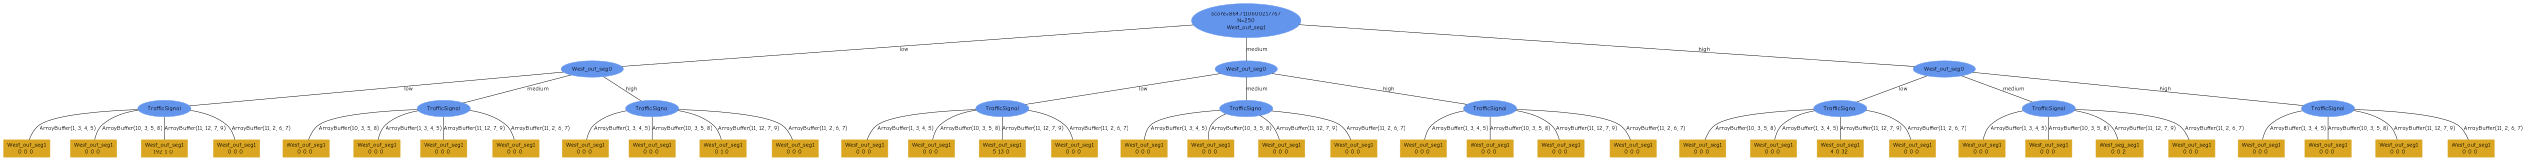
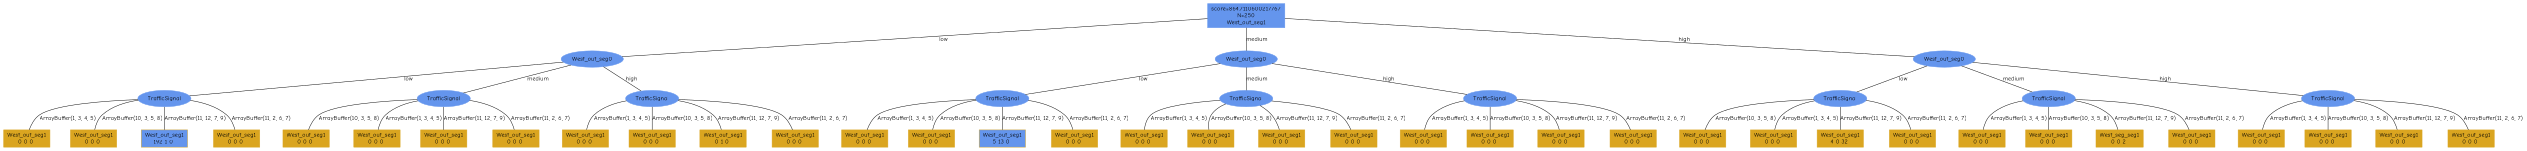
  digraph {
    fontname="Comic Neue"
    node [color=goldenrod fontname="Comic Neue" shape=box style=filled]
    edge [dir=none fontname="Comic Neue"]
-   n1 [color=cornflowerblue label="score=864.7110600217767\nN=250\nWest_out_seg1" shape=ellipse]
+   n1 [color=cornflowerblue label="score=864.7110600217767\nN=250\nWest_out_seg1"]
    n2 [color=cornflowerblue label=West_out_seg0 shape=ellipse]
    n3 [color=cornflowerblue label=West_out_seg0 shape=ellipse]
    n4 [color=cornflowerblue label=West_out_seg0 shape=ellipse]
    n5 [color=cornflowerblue label=TrafficSignal shape=ellipse]
    n6 [color=cornflowerblue label=TrafficSignal shape=ellipse]
    n7 [color=cornflowerblue label=TrafficSignal shape=ellipse]
    n8 [color=cornflowerblue label=TrafficSignal shape=ellipse]
    n9 [color=cornflowerblue label=TrafficSignal shape=ellipse]
    n10 [color=cornflowerblue label=TrafficSignal shape=ellipse]
    n11 [label="West_out_seg1\n0 0 0 "]
    n12 [color=cornflowerblue label=TrafficSignal shape=ellipse]
    n13 [color=cornflowerblue label=TrafficSignal shape=ellipse]
    n14 [color=cornflowerblue label=TrafficSignal shape=ellipse]
    n15 [label="West_out_seg1\n0 0 0 "]
    n16 [label="West_out_seg1\n0 0 0 "]
-   n17 [label="West_out_seg1\n192 1 0 "]
+   n17 [label="West_out_seg1\n192 1 0 " fillcolor=cornflowerblue]
    n18 [label="West_out_seg1\n0 0 0 "]
    n19 [label="West_out_seg1\n0 0 0 "]
    n20 [label="West_out_seg1\n0 0 0 "]
    n21 [label="West_out_seg1\n0 0 0 "]
    n22 [label="West_out_seg1\n0 0 0 "]
    n23 [label="West_out_seg1\n0 0 0 "]
    n24 [label="West_out_seg1\n0 1 0 "]
    n25 [label="West_out_seg1\n0 0 0 "]
    n26 [label="West_out_seg1\n0 0 0 "]
    n27 [label="West_out_seg1\n0 0 0 "]
    n28 [label="West_out_seg1\n0 0 0 "]
-   n29 [label="West_out_seg1\n5 13 0 "]
+   n29 [label="West_out_seg1\n5 13 0 " fillcolor=cornflowerblue]
    n30 [label="West_out_seg1\n0 0 0 "]
    n31 [label="West_out_seg1\n0 0 0 "]
    n32 [label="West_out_seg1\n0 0 0 "]
    n33 [label="West_out_seg1\n0 0 0 "]
    n34 [label="West_out_seg1\n0 0 0 "]
    n35 [label="West_out_seg1\n0 0 0 "]
    n36 [label="West_out_seg1\n0 0 0 "]
    n37 [label="West_out_seg1\n0 0 0 "]
    n38 [label="West_out_seg1\n0 0 0 "]
    n39 [label="West_out_seg1\n0 0 0 "]
    n40 [label="West_out_seg1\n4 0 32 "]
    n41 [label="West_out_seg1\n0 0 0 "]
    n42 [label="West_out_seg1\n0 0 0 "]
    n43 [label="West_out_seg1\n0 0 0 "]
    n44 [label="West_seg_seg1\n0 0 2 "]
    n45 [label="West_out_seg1\n0 0 0 "]
    n46 [label="West_out_seg1\n0 0 0 "]
    n47 [label="West_out_seg1\n0 0 0 "]
    n48 [label="West_out_seg1\n0 0 0 "]
    n49 [label="West_out_seg1\n0 0 0 "]
    subgraph sub_1 {
      rank=same
      n1
    }
    subgraph sub_2 {
      rank=same
      n2
    }
    subgraph sub_3 {
      rank=same
      n3
    }
    subgraph sub_4 {
      rank=same
      n4
    }
    subgraph sub_5 {
      rank=same
      n5
    }
    subgraph sub_6 {
      rank=same
      n6
    }
    subgraph sub_7 {
      rank=same
      n7
    }
    subgraph sub_8 {
      rank=same
      n8
    }
    subgraph sub_9 {
      rank=same
      n9
    }
    subgraph sub_10 {
      rank=same
      n10
    }
    subgraph sub_11 {
      rank=same
      n11
    }
    subgraph sub_12 {
      rank=same
      n12
    }
    subgraph sub_13 {
      rank=same
      n13
    }
    subgraph sub_14 {
      rank=same
      n14
    }
    subgraph sub_15 {
      rank=same
      n15
    }
    subgraph sub_16 {
      rank=same
      n16
    }
    subgraph sub_17 {
      rank=same
      n17
    }
    subgraph sub_18 {
      rank=same
      n18
    }
    subgraph sub_19 {
      rank=same
      n19
    }
    subgraph sub_20 {
      rank=same
      n20
    }
    subgraph sub_21 {
      rank=same
      n21
    }
    subgraph sub_22 {
      rank=same
      n22
    }
    subgraph sub_23 {
      rank=same
      n23
    }
    subgraph sub_24 {
      rank=same
      n24
    }
    subgraph sub_25 {
      rank=same
      n25
    }
    subgraph sub_26 {
      rank=same
      n26
    }
    subgraph sub_27 {
      rank=same
      n27
    }
    subgraph sub_28 {
      rank=same
      n28
    }
    subgraph sub_29 {
      rank=same
      n29
    }
    subgraph sub_30 {
      rank=same
      n30
    }
    subgraph sub_31 {
      rank=same
      n31
    }
    subgraph sub_32 {
      rank=same
      n32
    }
    subgraph sub_33 {
      rank=same
      n33
    }
    subgraph sub_34 {
      rank=same
      n34
    }
    subgraph sub_35 {
      rank=same
      n35
    }
    subgraph sub_36 {
      rank=same
      n36
    }
    subgraph sub_37 {
      rank=same
      n37
    }
    subgraph sub_38 {
      rank=same
      n38
    }
    subgraph sub_39 {
      rank=same
      n39
    }
    subgraph sub_40 {
      rank=same
      n40
    }
    subgraph sub_41 {
      rank=same
      n41
    }
    subgraph sub_42 {
      rank=same
      n42
    }
    subgraph sub_43 {
      rank=same
      n43
    }
    subgraph sub_44 {
      rank=same
      n44
    }
    subgraph sub_45 {
      rank=same
      n45
    }
    subgraph sub_46 {
      rank=same
      n46
    }
    subgraph sub_47 {
      rank=same
      n47
    }
    subgraph sub_48 {
      rank=same
      n48
    }
    subgraph sub_49 {
      rank=same
      n49
    }
    n1 -> n2 [label=low]
    n1 -> n3 [label=medium]
    n1 -> n4 [label=high]
    n2 -> n5 [label=low]
    n2 -> n6 [label=medium]
    n2 -> n7 [label=high]
    n3 -> n8 [label=low]
    n3 -> n9 [label=medium]
    n3 -> n10 [label=high]
    n4 -> n12 [label=low]
    n4 -> n13 [label=medium]
    n4 -> n14 [label=high]
    n5 -> n15 [label="ArrayBuffer(1, 3, 4, 5)"]
    n5 -> n16 [label="ArrayBuffer(10, 3, 5, 8)"]
    n5 -> n17 [label="ArrayBuffer(11, 12, 7, 9)"]
    n5 -> n18 [label="ArrayBuffer(11, 2, 6, 7)"]
    n6 -> n11 [label="ArrayBuffer(10, 3, 5, 8)"]
    n6 -> n19 [label="ArrayBuffer(1, 3, 4, 5)"]
    n6 -> n20 [label="ArrayBuffer(11, 12, 7, 9)"]
    n6 -> n21 [label="ArrayBuffer(11, 2, 6, 7)"]
    n7 -> n22 [label="ArrayBuffer(1, 3, 4, 5)"]
    n7 -> n23 [label="ArrayBuffer(10, 3, 5, 8)"]
    n7 -> n24 [label="ArrayBuffer(11, 12, 7, 9)"]
    n7 -> n26 [label="ArrayBuffer(11, 2, 6, 7)"]
    n8 -> n27 [label="ArrayBuffer(1, 3, 4, 5)"]
    n8 -> n28 [label="ArrayBuffer(10, 3, 5, 8)"]
    n8 -> n29 [label="ArrayBuffer(11, 12, 7, 9)"]
    n8 -> n30 [label="ArrayBuffer(11, 2, 6, 7)"]
    n9 -> n31 [label="ArrayBuffer(1, 3, 4, 5)"]
    n9 -> n32 [label="ArrayBuffer(10, 3, 5, 8)"]
    n9 -> n33 [label="ArrayBuffer(11, 12, 7, 9)"]
    n9 -> n34 [label="ArrayBuffer(11, 2, 6, 7)"]
    n10 -> n35 [label="ArrayBuffer(1, 3, 4, 5)"]
    n10 -> n36 [label="ArrayBuffer(10, 3, 5, 8)"]
    n10 -> n37 [label="ArrayBuffer(11, 12, 7, 9)"]
    n10 -> n38 [label="ArrayBuffer(11, 2, 6, 7)"]
    n12 -> n25 [label="ArrayBuffer(10, 3, 5, 8)"]
    n12 -> n39 [label="ArrayBuffer(1, 3, 4, 5)"]
    n12 -> n40 [label="ArrayBuffer(11, 12, 7, 9)"]
    n12 -> n41 [label="ArrayBuffer(11, 2, 6, 7)"]
    n13 -> n42 [label="ArrayBuffer(1, 3, 4, 5)"]
    n13 -> n43 [label="ArrayBuffer(10, 3, 5, 8)"]
    n13 -> n44 [label="ArrayBuffer(11, 12, 7, 9)"]
    n13 -> n45 [label="ArrayBuffer(11, 2, 6, 7)"]
    n14 -> n46 [label="ArrayBuffer(1, 3, 4, 5)"]
    n14 -> n47 [label="ArrayBuffer(10, 3, 5, 8)"]
    n14 -> n48 [label="ArrayBuffer(11, 12, 7, 9)"]
    n14 -> n49 [label="ArrayBuffer(11, 2, 6, 7)"]
  }
